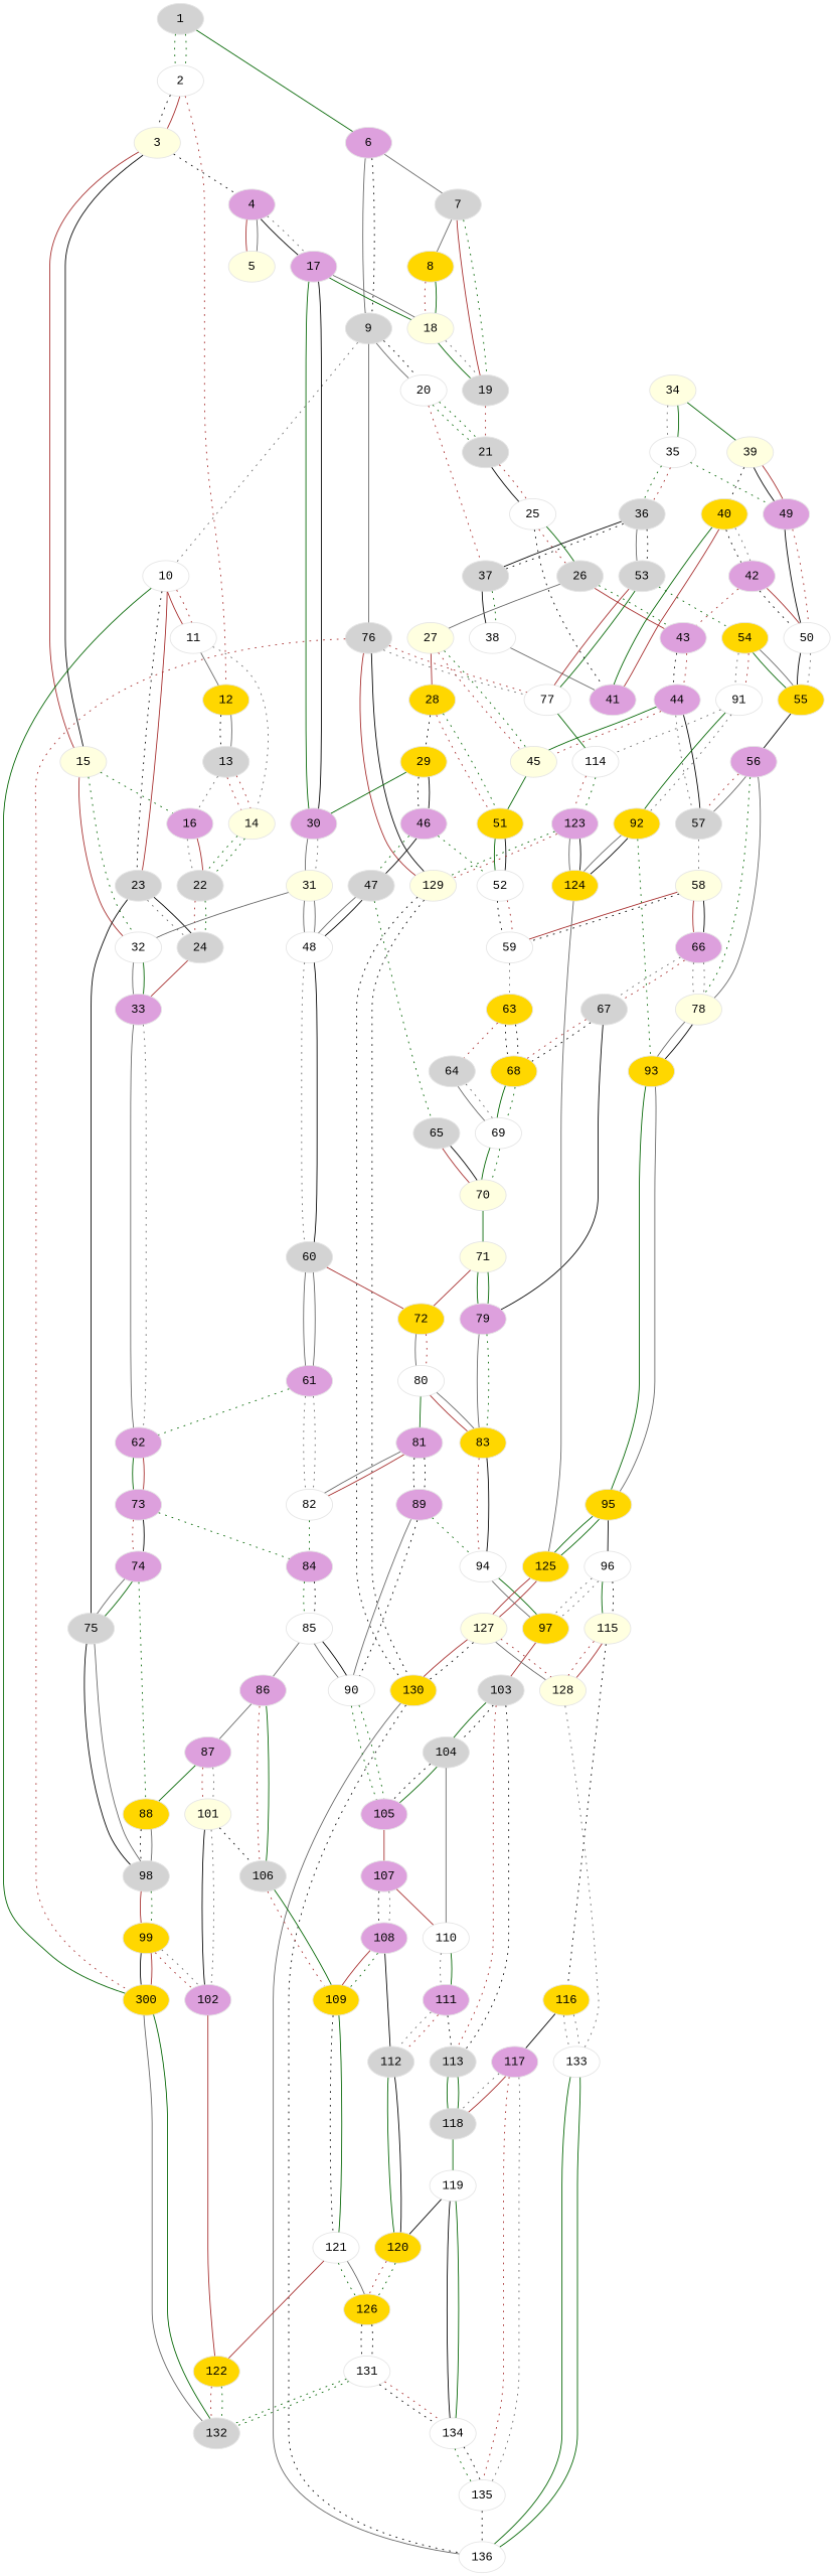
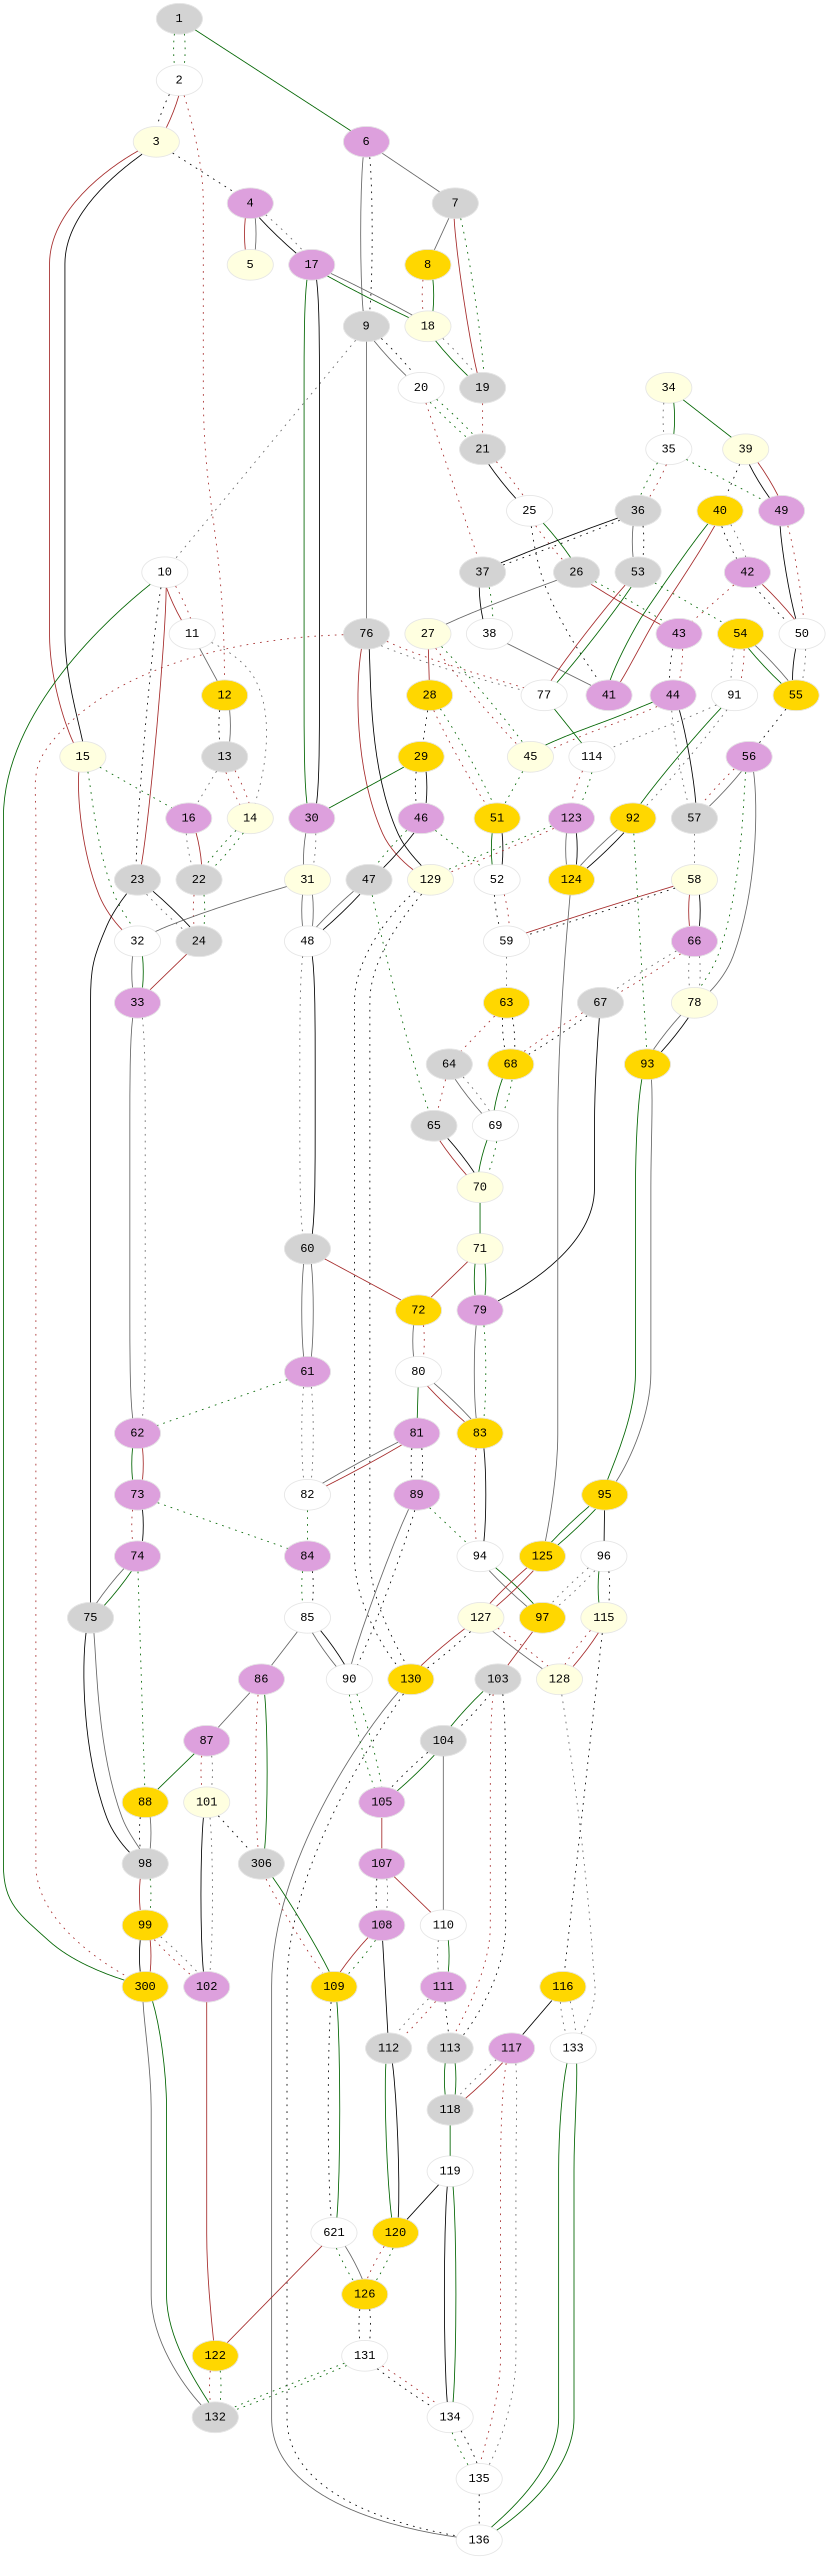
  graph {
    fontname="Liberation Mono"
    node [color=gray90 fillcolor=plum fontname="Liberation Mono" style=filled]
    edge [color=darkgreen fontname="Liberation Mono" style=dotted]
    1 [fillcolor=lightgrey]
    2 [fillcolor=white]
    6
    3 [fillcolor=lightyellow]
    12 [fillcolor=gold]
    7 [fillcolor=lightgrey]
    9 [fillcolor=lightgrey]
    4
    15 [fillcolor=lightyellow]
    13 [fillcolor=lightgrey]
    5 [fillcolor=lightyellow]
    17
    16
    32 [fillcolor=white]
    18 [fillcolor=lightyellow]
    30
    8 [fillcolor=gold]
    19 [fillcolor=lightgrey]
    10 [fillcolor=white]
    20 [fillcolor=white]
    76 [fillcolor=lightgrey]
    21 [fillcolor=lightgrey]
    11 [fillcolor=white]
    23 [fillcolor=lightgrey]
    n25 [fillcolor=gold label=300]
    37 [fillcolor=lightgrey]
    77 [fillcolor=white]
    129 [fillcolor=lightyellow]
    14 [fillcolor=lightyellow]
    24 [fillcolor=lightgrey]
    75 [fillcolor=lightgrey]
    132 [fillcolor=lightgrey]
    22 [fillcolor=lightgrey]
    33
    31 [fillcolor=lightyellow]
    25 [fillcolor=white]
    38 [fillcolor=white]
    26 [fillcolor=lightgrey]
    41
    98 [fillcolor=lightgrey]
    62
    27 [fillcolor=lightyellow]
    43
    28 [fillcolor=gold]
    45 [fillcolor=lightyellow]
    44
    29 [fillcolor=gold]
    51 [fillcolor=gold]
    46
    52 [fillcolor=white]
    47 [fillcolor=lightgrey]
    48 [fillcolor=white]
    60 [fillcolor=lightgrey]
    73
    34 [fillcolor=lightyellow]
    35 [fillcolor=white]
    39 [fillcolor=lightyellow]
    36 [fillcolor=lightgrey]
    49
    40 [fillcolor=gold]
    53 [fillcolor=lightgrey]
    50 [fillcolor=white]
    54 [fillcolor=gold]
    42
    55 [fillcolor=gold]
    57 [fillcolor=lightgrey]
    58 [fillcolor=lightyellow]
    65 [fillcolor=lightgrey]
    59 [fillcolor=white]
    70 [fillcolor=lightyellow]
    61
    72 [fillcolor=gold]
    56
    63 [fillcolor=gold]
    91 [fillcolor=white]
    114 [fillcolor=white]
    92 [fillcolor=gold]
    78 [fillcolor=lightyellow]
    93 [fillcolor=gold]
    66
    67 [fillcolor=lightgrey]
    64 [fillcolor=lightgrey]
    68 [fillcolor=gold]
    82 [fillcolor=white]
    80 [fillcolor=white]
    84
    74
    69 [fillcolor=white]
    71 [fillcolor=lightyellow]
    79
    83 [fillcolor=gold]
    81
    88 [fillcolor=gold]
    85 [fillcolor=white]
    99 [fillcolor=gold]
    130 [fillcolor=gold]
    123
    95 [fillcolor=gold]
    94 [fillcolor=white]
    89
    90 [fillcolor=white]
    97 [fillcolor=gold]
    86
    87
-   106 [fillcolor=lightgrey]
+   106 [fillcolor=lightgrey label=306]
    105
    101 [fillcolor=lightyellow]
    109 [fillcolor=gold]
    102
    107
    124 [fillcolor=gold]
    125 [fillcolor=gold]
    96 [fillcolor=white]
    103 [fillcolor=lightgrey]
    115 [fillcolor=lightyellow]
    127 [fillcolor=lightyellow]
    116 [fillcolor=gold]
    128 [fillcolor=lightyellow]
    104 [fillcolor=lightgrey]
    113 [fillcolor=lightgrey]
    122 [fillcolor=gold]
    110 [fillcolor=white]
    118 [fillcolor=lightgrey]
    111
    108
-   121 [fillcolor=white]
+   121 [fillcolor=white label=621]
    112 [fillcolor=lightgrey]
    120 [fillcolor=gold]
    126 [fillcolor=gold]
    119 [fillcolor=white]
    117
    133 [fillcolor=white]
    135 [fillcolor=white]
    136 [fillcolor=white]
    134 [fillcolor=white]
    131 [fillcolor=white]
    1 -- 2
    1 -- 2
    1 -- 6 [style=solid]
    2 -- 3 [color=black]
    2 -- 3 [color=brown style=solid]
    2 -- 12 [color=brown]
    6 -- 7 [color=gray40 style=solid]
    6 -- 9 [color=gray40 style=solid]
    6 -- 9 [color=black]
    3 -- 4 [color=black]
    3 -- 15 [color=brown style=solid]
    3 -- 15 [color=black style=solid]
    12 -- 13 [color=black]
    12 -- 13 [color=gray40 style=solid]
    7 -- 8 [color=gray40 style=solid]
    7 -- 19 [color=brown style=solid]
    7 -- 19
    9 -- 10 [color=gray40]
    9 -- 20 [color=gray40 style=solid]
    9 -- 20 [color=black]
    9 -- 76 [color=gray40 style=solid]
    4 -- 5 [color=brown style=solid]
    4 -- 5 [color=gray40 style=solid]
    4 -- 17 [color=black style=solid]
    4 -- 17 [color=gray40]
    15 -- 16
    15 -- 32 [color=brown style=solid]
    15 -- 32
    13 -- 16 [color=gray40]
    13 -- 14 [color=brown]
    13 -- 14 [color=brown]
    17 -- 18 [style=solid]
    17 -- 18 [color=gray40 style=solid]
    17 -- 30 [style=solid]
    17 -- 30 [color=black style=solid]
    16 -- 22 [color=gray40]
    16 -- 22 [color=brown style=solid]
    32 -- 33 [color=gray40 style=solid]
    32 -- 33 [style=solid]
    18 -- 19 [style=solid]
    18 -- 19 [color=gray40]
    30 -- 31 [color=gray40 style=solid]
    30 -- 31 [color=gray40]
    8 -- 18 [color=brown]
    8 -- 18 [style=solid]
    19 -- 21 [color=brown]
    10 -- 11 [color=brown style=solid]
    10 -- 11 [color=brown]
    10 -- 23 [color=black]
    10 -- 23 [color=brown style=solid]
    10 -- n25 [style=solid]
    20 -- 21
    20 -- 21
    20 -- 37 [color=brown]
    76 -- n25 [color=brown]
    76 -- 77 [color=gray40]
    76 -- 77 [color=brown]
    76 -- 129 [color=brown style=solid]
    76 -- 129 [color=black style=solid]
    21 -- 25 [color=black style=solid]
    21 -- 25 [color=brown]
    11 -- 12 [color=gray40 style=solid]
    11 -- 14 [color=gray40]
    23 -- 24 [color=gray40]
    23 -- 24 [color=black style=solid]
    23 -- 75 [color=black style=solid]
    n25 -- 132 [color=gray40 style=solid]
    n25 -- 132 [style=solid]
    37 -- 38 [color=black style=solid]
    37 -- 38
    77 -- 114 [style=solid]
    129 -- 130 [color=black]
    129 -- 130 [color=black]
    14 -- 22
    14 -- 22
    24 -- 33 [color=brown style=solid]
    75 -- 98 [color=black style=solid]
    75 -- 98 [color=gray40 style=solid]
    22 -- 24 [color=brown]
    22 -- 24
    33 -- 62 [color=gray40 style=solid]
    33 -- 62 [color=gray40]
    31 -- 32 [color=gray40 style=solid]
    31 -- 48 [color=gray40 style=solid]
    31 -- 48 [color=gray40 style=solid]
    25 -- 26 [color=brown]
    25 -- 26 [style=solid]
    25 -- 41 [color=black]
    38 -- 41 [color=gray40 style=solid]
    26 -- 27 [color=gray40 style=solid]
    26 -- 43 [color=brown style=solid]
    26 -- 43
    98 -- 99 [color=brown style=solid]
    98 -- 99
    62 -- 73 [style=solid]
    62 -- 73 [color=brown style=solid]
    27 -- 28 [color=brown style=solid]
    27 -- 45 [color=brown]
    27 -- 45
    43 -- 44 [color=black]
    43 -- 44 [color=brown]
    28 -- 29 [color=black]
    28 -- 51 [color=brown]
    28 -- 51
-   45 -- 51 [style=solid]
+   45 -- 51
    44 -- 45 [style=solid]
    44 -- 45 [color=brown]
    44 -- 57 [color=gray40]
    44 -- 57 [color=black style=solid]
    29 -- 30 [style=solid]
    29 -- 46 [color=black]
    29 -- 46 [color=black style=solid]
    51 -- 52 [style=solid]
    51 -- 52 [color=black style=solid]
    46 -- 52
    46 -- 47
    46 -- 47 [color=black style=solid]
    52 -- 59 [color=black]
    52 -- 59 [color=brown]
    47 -- 48 [color=gray40 style=solid]
    47 -- 48 [color=black style=solid]
    47 -- 65
    48 -- 60 [color=gray40]
    48 -- 60 [color=black style=solid]
    60 -- 61 [color=gray40 style=solid]
    60 -- 61 [color=gray40 style=solid]
    60 -- 72 [color=brown style=solid]
    73 -- 84
    73 -- 74 [color=brown]
    73 -- 74 [color=black style=solid]
    34 -- 35 [color=gray40]
    34 -- 35 [style=solid]
    34 -- 39 [style=solid]
    35 -- 36
    35 -- 36 [color=brown]
    35 -- 49
    39 -- 49 [color=black style=solid]
    39 -- 49 [color=brown style=solid]
    39 -- 40 [color=black]
    36 -- 37 [color=black style=solid]
    36 -- 37 [color=black]
    36 -- 53 [color=gray40 style=solid]
    36 -- 53 [color=black]
    49 -- 50 [color=black style=solid]
    49 -- 50 [color=brown]
    40 -- 41 [style=solid]
    40 -- 41 [color=brown style=solid]
    40 -- 42 [color=black]
    40 -- 42 [color=gray40]
    53 -- 77 [color=brown style=solid]
    53 -- 77 [style=solid]
    53 -- 54
    50 -- 55 [color=black style=solid]
    50 -- 55 [color=gray40]
    54 -- 55 [style=solid]
    54 -- 55 [color=gray40 style=solid]
    54 -- 91 [color=gray40]
    54 -- 91 [color=brown]
    42 -- 43 [color=brown]
    42 -- 50 [color=black]
    42 -- 50 [color=brown style=solid]
-   55 -- 56 [color=black style=solid]
+   55 -- 56 [color=black]
    57 -- 58 [color=gray40]
    58 -- 59 [color=brown style=solid]
    58 -- 59 [color=black]
    58 -- 66 [color=brown style=solid]
    58 -- 66 [color=black style=solid]
    65 -- 70 [color=brown style=solid]
    65 -- 70 [color=black style=solid]
    59 -- 63 [color=gray40]
    70 -- 71 [style=solid]
    61 -- 62
    61 -- 82 [color=gray40]
    61 -- 82 [color=gray40]
    72 -- 80 [color=gray40 style=solid]
    72 -- 80 [color=brown]
    56 -- 57 [color=brown]
    56 -- 57 [color=gray40 style=solid]
    56 -- 78
    56 -- 78 [color=gray40 style=solid]
    63 -- 64 [color=brown]
    63 -- 68 [color=black]
    63 -- 68 [color=black]
    91 -- 114 [color=gray40]
    91 -- 92 [style=solid]
    91 -- 92 [color=gray40]
    114 -- 123 [color=brown]
    114 -- 123
    92 -- 93
    92 -- 124 [color=gray40 style=solid]
    92 -- 124 [color=black style=solid]
    78 -- 93 [color=gray40 style=solid]
    78 -- 93 [color=black style=solid]
    93 -- 95 [style=solid]
    93 -- 95 [color=gray40 style=solid]
    66 -- 78 [color=gray40]
    66 -- 78 [color=gray40]
    66 -- 67 [color=gray40]
    66 -- 67 [color=brown]
    67 -- 68 [color=brown]
    67 -- 68 [color=black]
    67 -- 79 [color=black style=solid]
+   64 -- 65 [color=brown]
    64 -- 69 [color=gray40 style=solid]
    64 -- 69 [color=gray40]
    68 -- 69 [style=solid]
    68 -- 69
    82 -- 84
    80 -- 83 [color=brown style=solid]
    80 -- 83 [color=gray40 style=solid]
    80 -- 81 [style=solid]
    84 -- 85
    84 -- 85 [color=black]
    74 -- 75 [color=gray40 style=solid]
    74 -- 75 [style=solid]
    74 -- 88
    69 -- 70 [style=solid]
    69 -- 70
    71 -- 72 [color=brown style=solid]
    71 -- 79 [style=solid]
    71 -- 79 [style=solid]
    79 -- 83 [color=gray40 style=solid]
    79 -- 83
    83 -- 94 [color=brown]
    83 -- 94 [color=black style=solid]
    81 -- 82 [color=gray40 style=solid]
    81 -- 82 [color=brown style=solid]
    81 -- 89 [color=black]
    81 -- 89 [color=black]
    88 -- 98 [color=black]
    88 -- 98 [color=gray40 style=solid]
    85 -- 90 [color=gray40 style=solid]
    85 -- 90 [color=black style=solid]
    85 -- 86 [color=gray40 style=solid]
    99 -- n25 [color=black style=solid]
    99 -- n25 [color=brown style=solid]
    99 -- 102 [color=brown]
    99 -- 102 [color=gray40]
    130 -- 136 [color=gray40 style=solid]
    130 -- 136 [color=black]
    123 -- 129
    123 -- 129 [color=brown]
    123 -- 124 [color=gray40 style=solid]
    123 -- 124 [color=black style=solid]
    95 -- 125 [style=solid]
    95 -- 125 [style=solid]
    95 -- 96 [color=black style=solid]
    94 -- 97 [color=gray40 style=solid]
    94 -- 97 [style=solid]
    89 -- 94
    89 -- 90 [color=gray40 style=solid]
    89 -- 90 [color=black]
    90 -- 105
    90 -- 105
    97 -- 103 [color=brown style=solid]
    86 -- 87 [color=gray40 style=solid]
    86 -- 106 [color=brown]
    86 -- 106 [style=solid]
    87 -- 88 [style=solid]
    87 -- 101 [color=brown]
    87 -- 101 [color=gray40]
    106 -- 109 [color=brown]
    106 -- 109 [style=solid]
    105 -- 107 [color=brown style=solid]
    101 -- 106 [color=black]
    101 -- 102 [color=black style=solid]
    101 -- 102 [color=gray40]
    109 -- 121 [color=black]
    109 -- 121 [style=solid]
    102 -- 122 [color=brown style=solid]
    107 -- 110 [color=brown style=solid]
    107 -- 108 [color=black]
    107 -- 108 [color=gray40]
    124 -- 125 [color=gray40 style=solid]
    125 -- 127 [color=brown style=solid]
    125 -- 127 [color=brown style=solid]
    96 -- 97 [color=gray40]
    96 -- 97 [color=gray40]
    96 -- 115 [style=solid]
    96 -- 115 [color=black]
    103 -- 104 [style=solid]
    103 -- 104 [color=black]
    103 -- 113 [color=brown]
    103 -- 113 [color=black]
    115 -- 116 [color=black]
    115 -- 128 [color=brown]
    115 -- 128 [color=brown style=solid]
    127 -- 130 [color=brown style=solid]
    127 -- 130 [color=black]
    127 -- 128 [color=gray40 style=solid]
    127 -- 128 [color=brown]
    116 -- 117 [color=black style=solid]
    116 -- 133 [color=gray40]
    116 -- 133 [color=gray40]
    128 -- 133 [color=gray40]
    104 -- 105 [color=black]
    104 -- 105 [style=solid]
    104 -- 110 [color=gray40 style=solid]
    113 -- 118 [style=solid]
    113 -- 118 [style=solid]
    122 -- 132 [color=brown]
    122 -- 132
    110 -- 111 [color=gray40]
    110 -- 111 [style=solid]
    118 -- 119 [style=solid]
    111 -- 113 [color=black]
    111 -- 112 [color=gray40]
    111 -- 112 [color=brown]
    108 -- 109 [color=brown style=solid]
    108 -- 109
    108 -- 112 [color=black style=solid]
    121 -- 122 [color=brown style=solid]
    121 -- 126
    121 -- 126 [color=gray40 style=solid]
    112 -- 120 [style=solid]
    112 -- 120 [color=black style=solid]
    120 -- 126 [color=brown]
    120 -- 126
    126 -- 131 [color=black]
    126 -- 131 [color=black]
    119 -- 120 [color=black style=solid]
    119 -- 134 [color=black style=solid]
    119 -- 134 [style=solid]
    117 -- 118 [color=gray40]
    117 -- 118 [color=brown style=solid]
    117 -- 135 [color=brown]
    117 -- 135 [color=gray40]
    133 -- 136 [style=solid]
    133 -- 136 [style=solid]
    135 -- 136 [color=black]
    134 -- 135
    134 -- 135 [color=black]
    131 -- 132
    131 -- 132
    131 -- 134 [color=black]
    131 -- 134 [color=brown]
  }
